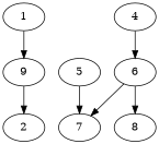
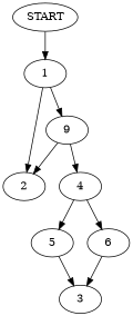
  digraph {
+   n1 [label=START]
    1
    2
    n4 [label=9]
    4
    5
    6
-   7
-   8
+   7 [label=3]
+   n1 -> 1
+   1 -> 2
    1 -> n4
    n4 -> 2
+   n4 -> 4
+   4 -> 5
    4 -> 6
    5 -> 7
    6 -> 7
-   6 -> 8
  }
